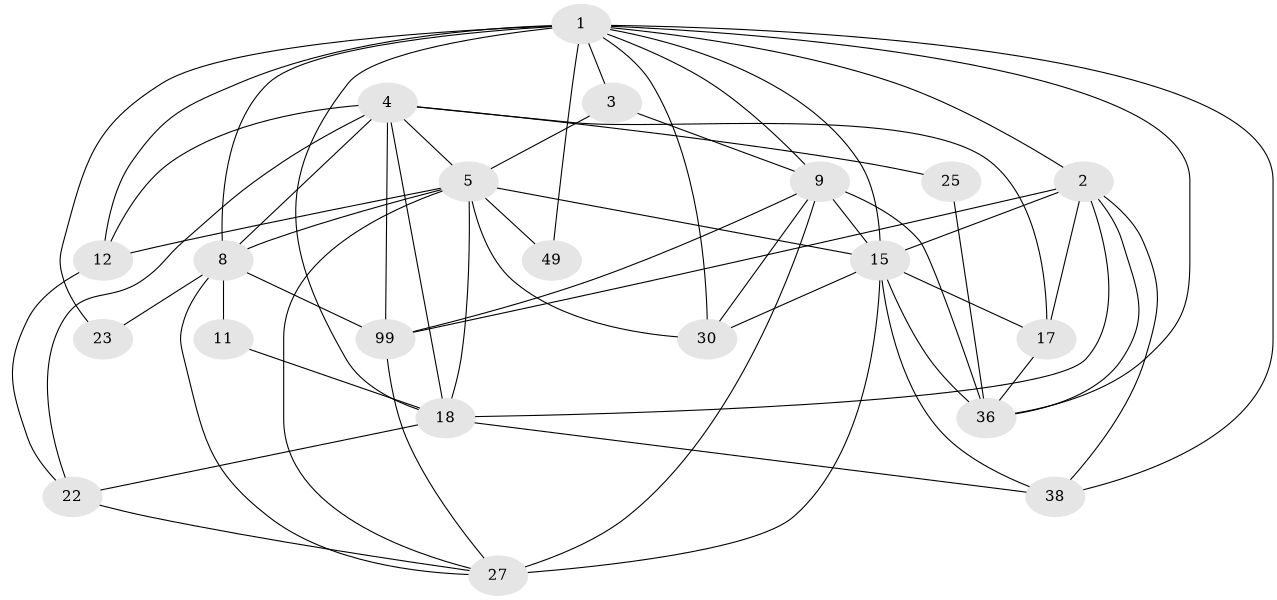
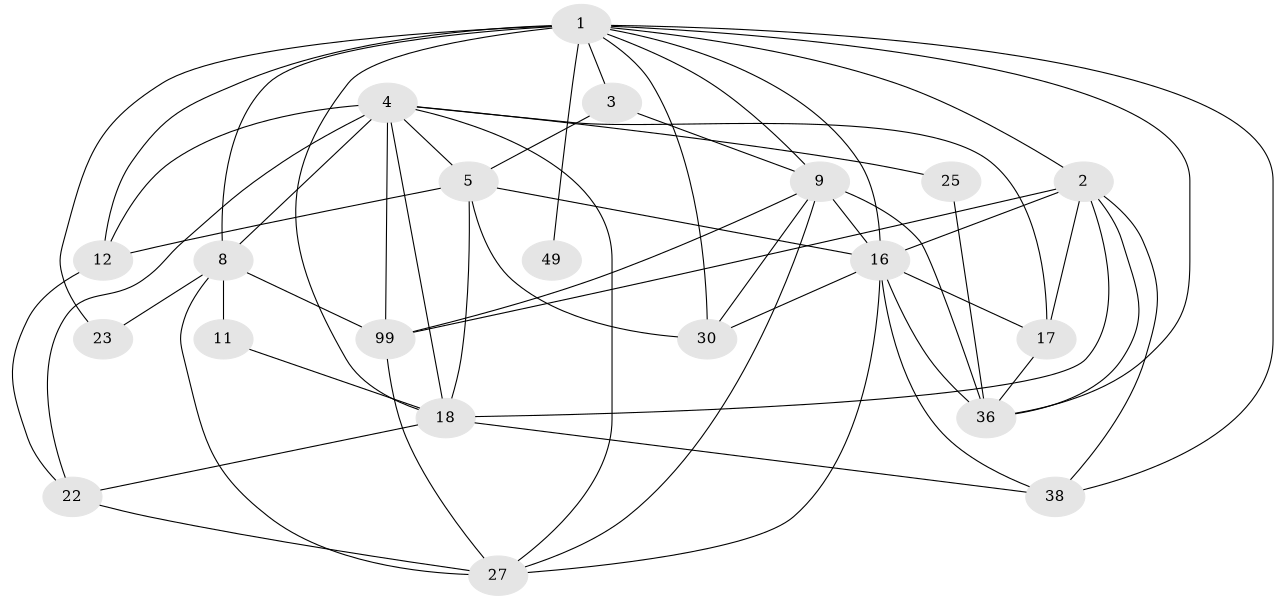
  graph {
    node [color=gray90 style=filled]
    1 [super="+6+7"]
    2 [super="+55+53+24"]
    3
    8 [super="+16+20+34"]
    9 [super="+13+50+21"]
    12
-   15 [super="+41+31"]
+   15 [super="+41+31" label=16]
    18 [super="+29"]
    23
    n10 [label=36 super="+28+52"]
    30
    38
    49
    17 [super="+35"]
    n15 [label=99 super="+39+47"]
    5 [super="+51+14"]
    27 [super="+46"]
    11
    22 [super="+33"]
    4 [super="+10"]
    25
    1 -- 2
    1 -- 3
    1 -- 8 [weight=2]
    1 -- 9
    1 -- 12 [weight=2]
    1 -- 15
    1 -- 18
    1 -- 23
    1 -- n10
    1 -- 30
    1 -- 38
    1 -- 49
    2 -- 15 [weight=2]
    2 -- 18
    2 -- n10
    2 -- 38
    2 -- 17
    2 -- n15
    3 -- 9
    3 -- 5
    8 -- 23
    8 -- n15
    8 -- 27 [weight=2]
    8 -- 11
    9 -- 15 [weight=3]
    9 -- n10
    9 -- 30
    9 -- n15
    9 -- 27 [weight=3]
    12 -- 22
    15 -- n10 [weight=2]
    15 -- 30
    15 -- 38
    15 -- 17 [weight=2]
    15 -- 27
    18 -- 38
    18 -- 22
    17 -- n10
    n15 -- 27
-   5 -- 8
    5 -- 12
    5 -- 15
    5 -- 18
    5 -- 30
-   5 -- 49
-   5 -- 27
+   4 -- 27
    11 -- 18
    22 -- 27
    4 -- 8
    4 -- 12
    4 -- 18
    4 -- 17
    4 -- n15 [weight=3]
    4 -- 5 [weight=2]
    4 -- 22
    4 -- 25
    25 -- n10
  }
